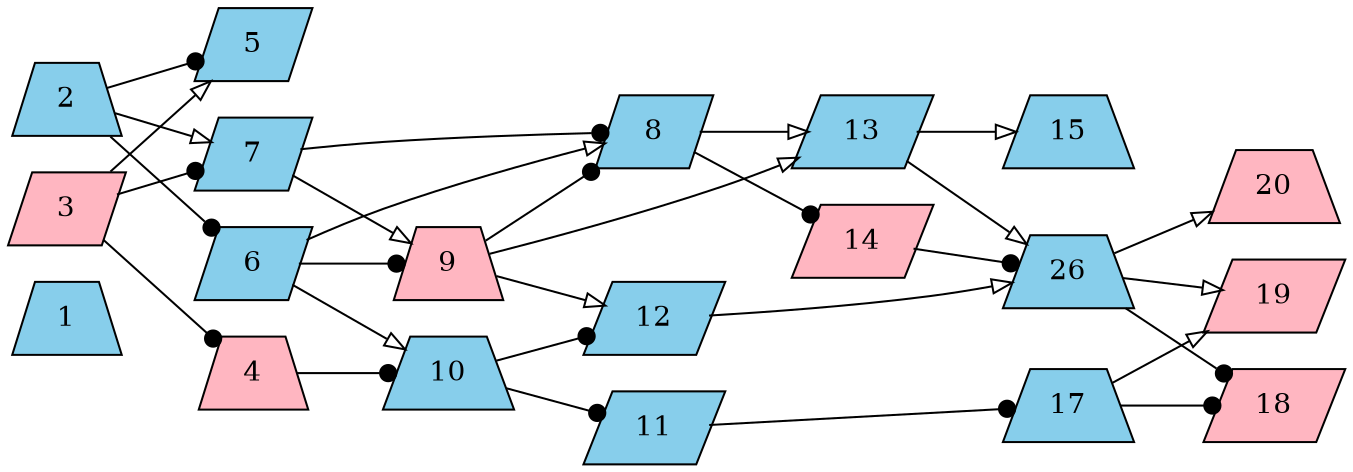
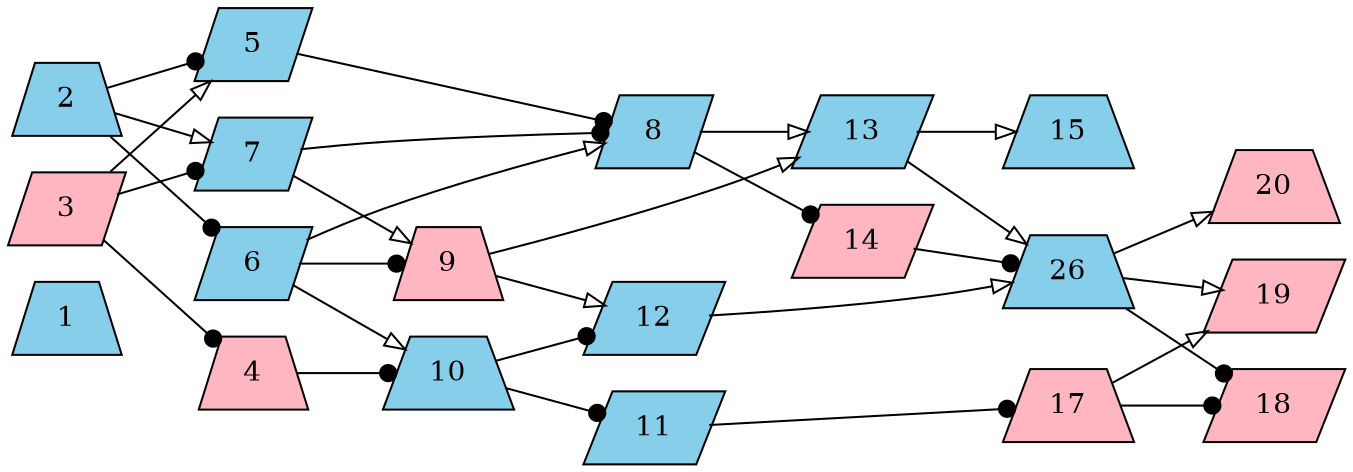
  digraph {
    rankdir=LR
    node [alpha=0.11 fillcolor=skyblue shape=parallelogram style=filled]
    edge [arrowhead=dot]
    1 [alpha=0.14 expect_size=50827264 shape=trapezium]
    2 [alpha=0.01 expect_size=51788800 shape=trapezium]
    5 [alpha=0.10 expect_size=20180992]
    6 [alpha=0.12 expect_size=6209536]
    7 [alpha=0.02 expect_size=51844096]
    8 [alpha=0.13 expect_size=20608000]
    10 [alpha=0.05 expect_size=37176320 shape=trapezium]
    9 [alpha=0.03 expect_size=15443968 fillcolor=lightpink shape=trapezium]
    13 [expect_size=39240704]
    14 [alpha=0.19 expect_size=33922048 fillcolor=lightpink]
    12 [expect_size=37053440]
    11 [alpha=0.17 expect_size=51454976]
    3 [alpha=0.18 expect_size=36143104 fillcolor=lightpink]
    4 [alpha=0.20 expect_size=12482560 fillcolor=lightpink shape=trapezium]
    n15 [expect_size=9985024 label=26 shape=trapezium]
-   17 [alpha=0.15 expect_size=38434816 shape=trapezium]
+   17 [alpha=0.15 expect_size=38434816 fillcolor=lightpink shape=trapezium]
    15 [expect_size=33393664 shape=trapezium]
    18 [alpha=0.14 expect_size=42776576 fillcolor=lightpink]
    19 [alpha=0.20 expect_size=27307008 fillcolor=lightpink]
    20 [alpha=0.17 expect_size=35466240 fillcolor=lightpink shape=trapezium]
    2 -> 5
    2 -> 6
    2 -> 7 [arrowhead=onormal]
-   9 -> 8
+   5 -> 8
    6 -> 8 [arrowhead=onormal]
    6 -> 10 [arrowhead=onormal]
    6 -> 9
    7 -> 8
    7 -> 9 [arrowhead=onormal]
    8 -> 13 [arrowhead=onormal]
    8 -> 14
    10 -> 12
    10 -> 11
    9 -> 13 [arrowhead=onormal]
    9 -> 12 [arrowhead=onormal]
    13 -> n15 [arrowhead=onormal]
    13 -> 15 [arrowhead=onormal]
    14 -> n15
    12 -> n15 [arrowhead=onormal]
    11 -> 17
    3 -> 5 [arrowhead=onormal]
    3 -> 7
    3 -> 4
    4 -> 10
    n15 -> 18
    n15 -> 19 [arrowhead=onormal]
    n15 -> 20 [arrowhead=onormal]
    17 -> 18
    17 -> 19 [arrowhead=onormal]
  }
